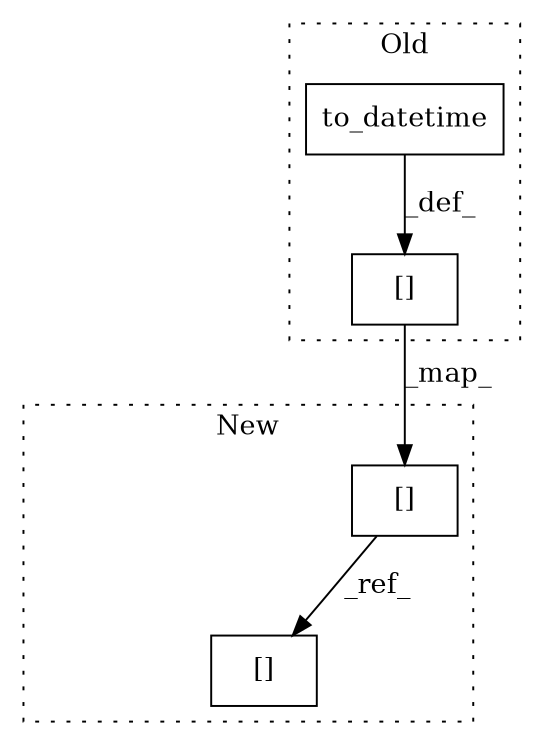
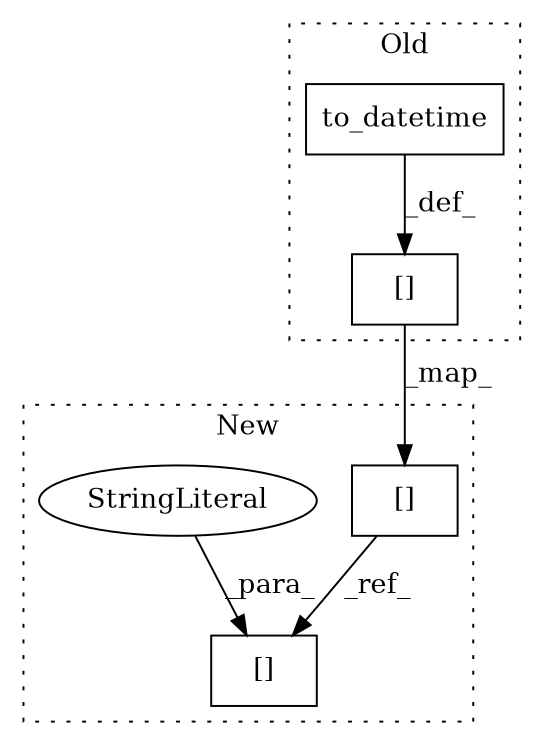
  digraph {
    node [a=2 l="5,1" shape=box]
    n1 [a=32 l="12,1" label=to_datetime s="4202,4226"]
    n2 [label="[]" s="5055,5070"]
    n3 [label="[]" s="4966,5005"]
    n4 [label="[]" s="4900,4915"]
+   n5 [a=45 l=34 label=StringLiteral s=4971 shape=ellipse]
    subgraph cluster_1 {
      label=Old
      style=dotted
      n1
      n2
    }
    subgraph cluster_2 {
      label=New
      style=dotted
      n3
      n4
+     n5
    }
    n1 -> n2 [label=_def_]
    n2 -> n4 [label=_map_]
    n4 -> n3 [label=_ref_]
+   n5 -> n3 [label=_para_]
  }
